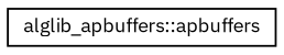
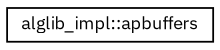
  digraph {
    rankdir=TB
    fontname="IBM Plex Sans"
-   n1 [color=black fillcolor=white fontname="IBM Plex Sans" fontsize=10 height=0.2 label="alglib_apbuffers::apbuffers" shape=record style=filled width=0.4]
+   n1 [color=black fillcolor=white fontname="IBM Plex Sans" fontsize=10 height=0.2 label="alglib_impl::apbuffers" shape=record style=filled width=0.4]
  }
